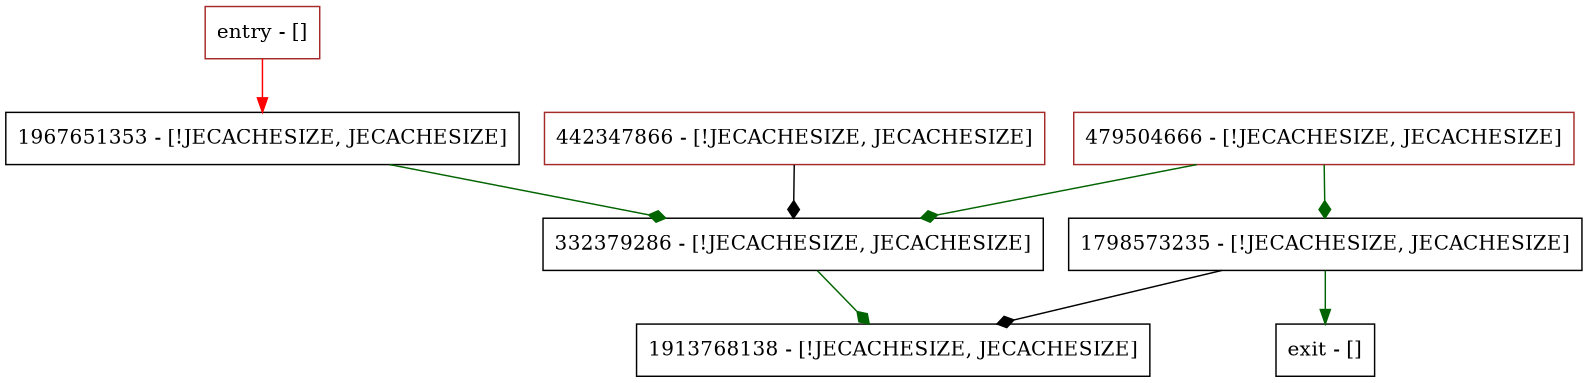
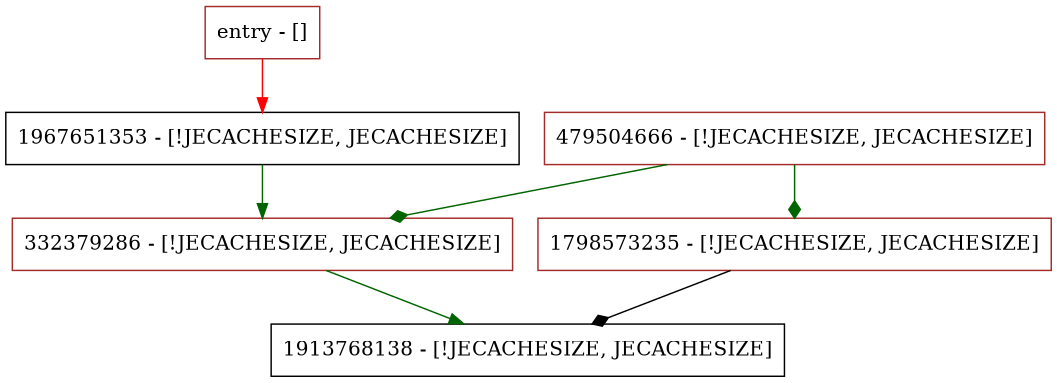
  digraph {
    node [color=brown shape=record]
    edge [arrowhead=diamond color=darkgreen]
    n1 [label="entry - []"]
    n2 [color=black label="1967651353 - [!JECACHESIZE, JECACHESIZE]"]
-   n3 [color=black label="332379286 - [!JECACHESIZE, JECACHESIZE]"]
-   n4 [color=black label="exit - []"]
+   n3 [label="332379286 - [!JECACHESIZE, JECACHESIZE]"]
    n5 [color=black label="1913768138 - [!JECACHESIZE, JECACHESIZE]"]
-   n6 [label="442347866 - [!JECACHESIZE, JECACHESIZE]"]
    n7 [label="479504666 - [!JECACHESIZE, JECACHESIZE]"]
-   n8 [color=black label="1798573235 - [!JECACHESIZE, JECACHESIZE]"]
+   n8 [label="1798573235 - [!JECACHESIZE, JECACHESIZE]"]
    n1 -> n2 [arrowhead=normal color=red]
-   n2 -> n3
-   n3 -> n5
-   n6 -> n3 [color=black]
+   n2 -> n3 [arrowhead=normal]
+   n3 -> n5 [arrowhead=normal]
    n7 -> n3
    n7 -> n8
-   n8 -> n4 [arrowhead=normal]
    n8 -> n5 [color=black]
  }
